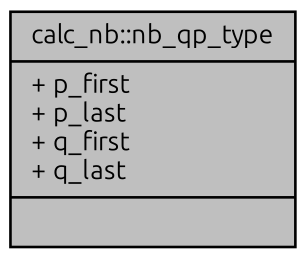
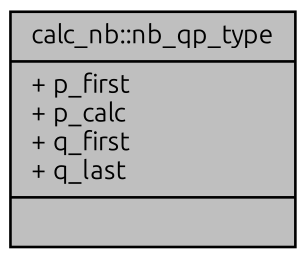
  digraph {
    fontname=Ubuntu
-   n1 [color=black fillcolor=grey75 fontcolor=black fontname=Ubuntu fontsize=10 height=0.2 label="{calc_nb::nb_qp_type\n|+ p_first\l+ p_last\l+ q_first\l+ q_last\l|}" shape=record style=filled width=0.4]
+   n1 [color=black fillcolor=grey75 fontcolor=black fontname=Ubuntu fontsize=10 height=0.2 label="{calc_nb::nb_qp_type\n|+ p_first\l+ p_calc\l+ q_first\l+ q_last\l|}" shape=record style=filled width=0.4]
  }
